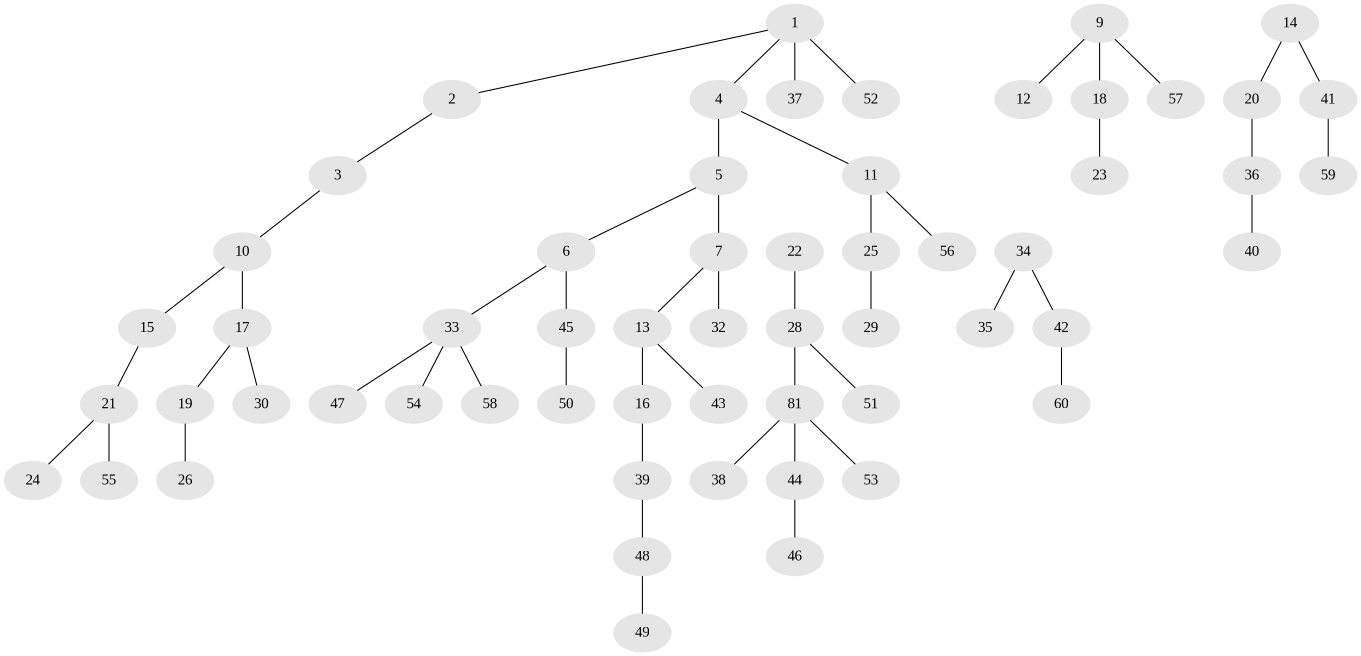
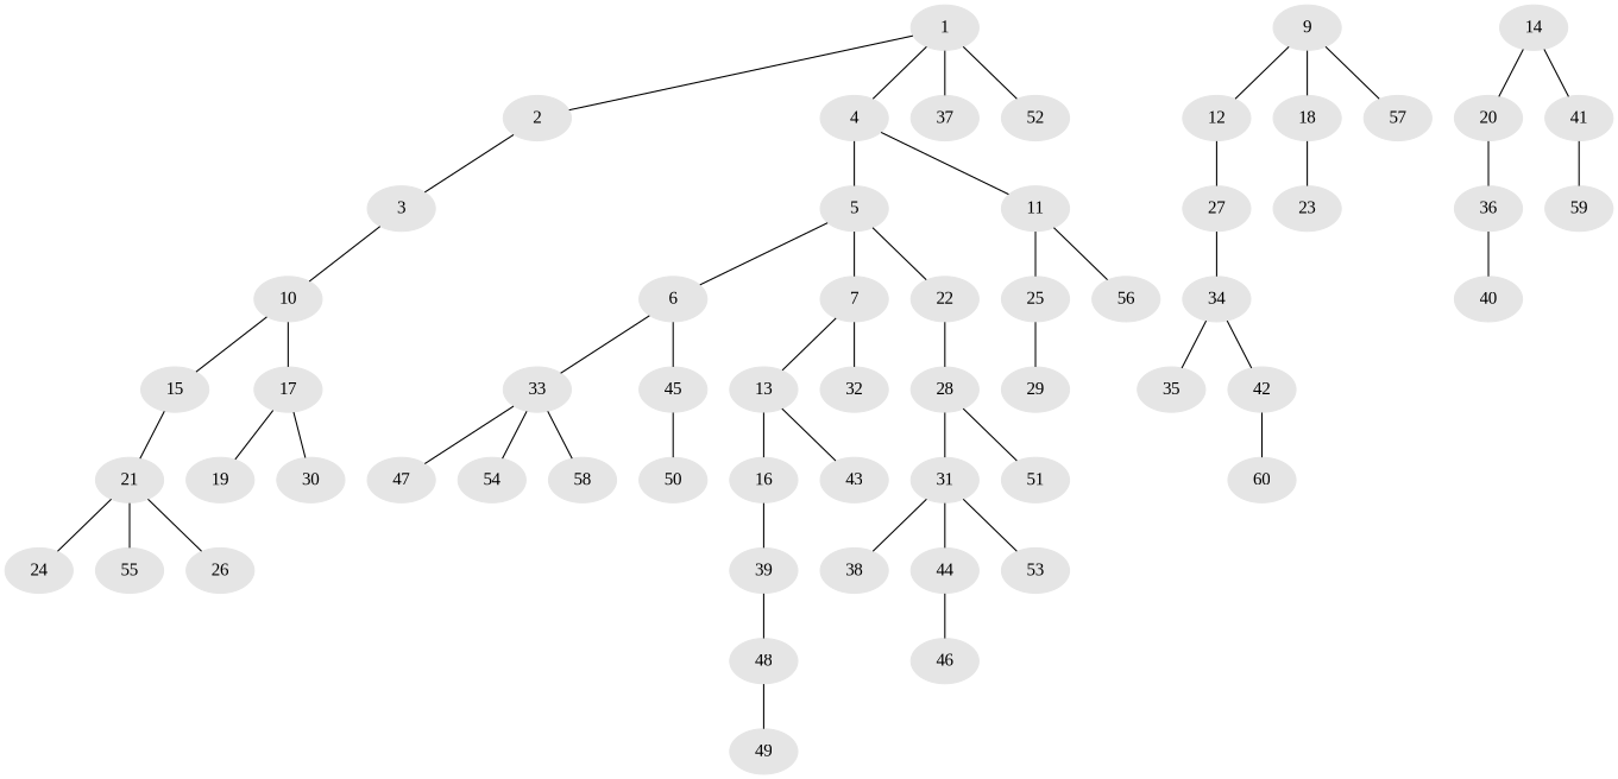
  graph {
    fontname="Liberation Serif"
    node [color=gray90 fontname="Liberation Serif" style=filled]
    edge [fontname="Liberation Serif" weight=1.0]
    1
    2
    4
    37
    52
    3
    5
    11
    10
    15
    17
    6
    7
    22
    25
    56
    33
    45
    13
    32
    28
    47
    54
    58
    50
    16
    43
    9
    12
    18
    57
    14
    20
    41
+   27
    23
    21
    19
    30
    29
    34
    39
    36
    59
    24
    55
    48
    26
    40
-   31 [label=81]
+   31
    51
    35
    42
    38
    44
    53
    46
    60
    49
    1 -- 2
    1 -- 4
    1 -- 37 [weight=3.0]
    1 -- 52
    2 -- 3
    4 -- 5
    4 -- 11
    3 -- 10
    5 -- 6
    5 -- 7
+   5 -- 22
    11 -- 25
    11 -- 56
    10 -- 15
    10 -- 17
    15 -- 21
    17 -- 19
    17 -- 30
    6 -- 33
    6 -- 45
    7 -- 13
    7 -- 32 [weight=3.0]
    22 -- 28
    25 -- 29 [weight=2.0]
    33 -- 47
    33 -- 54
    33 -- 58
    45 -- 50 [weight=2.0]
    13 -- 16
    13 -- 43
    28 -- 31
    28 -- 51
    16 -- 39
    9 -- 12
    9 -- 18
    9 -- 57
+   12 -- 27
    18 -- 23
    14 -- 20
    14 -- 41
    20 -- 36
    41 -- 59
+   27 -- 34
    21 -- 24
    21 -- 55
-   19 -- 26
+   21 -- 26
    34 -- 35
    34 -- 42
    39 -- 48
    36 -- 40
    48 -- 49 [weight=2.0]
    31 -- 38
    31 -- 44
    31 -- 53
    42 -- 60
    44 -- 46
  }
